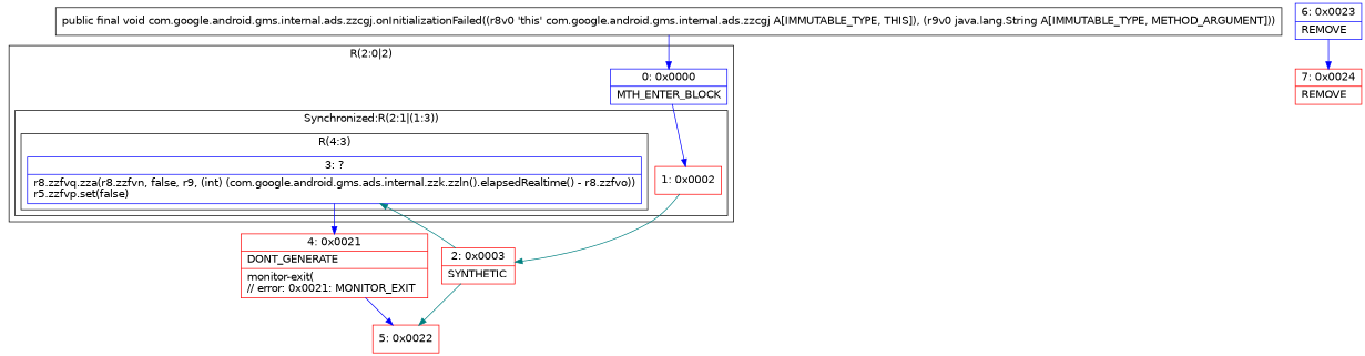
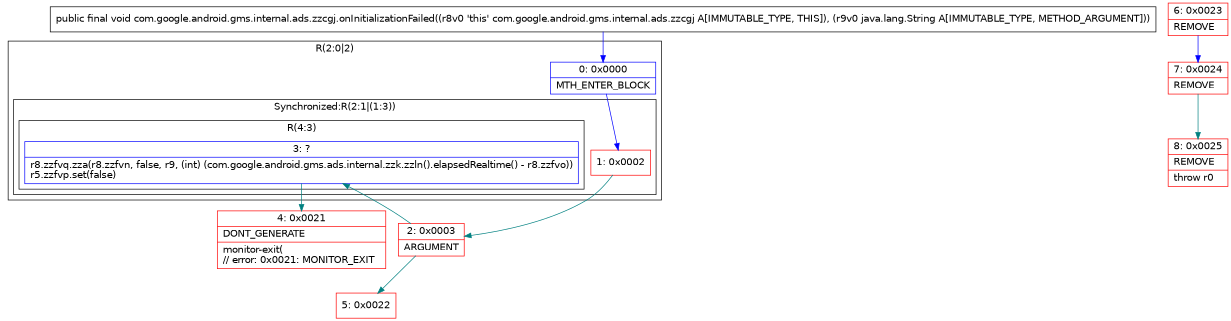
  digraph {
    fontname="DejaVu Sans"
    node [color=red fontname="DejaVu Sans" shape=record]
    edge [color=blue fontname="DejaVu Sans"]
    n1 [color=blue label="{3\:\ ?|r8.zzfvq.zza(r8.zzfvn, false, r9, (int) (com.google.android.gms.ads.internal.zzk.zzln().elapsedRealtime() \- r8.zzfvo))\lr5.zzfvp.set(false)\l}"]
    n2 [label="{1\:\ 0x0002}"]
    n3 [color=blue label="{0\:\ 0x0000|MTH_ENTER_BLOCK\l}"]
    n4 [label="{4\:\ 0x0021|DONT_GENERATE\l|monitor\-exit(\l\/\/ error: 0x0021: MONITOR_EXIT  \l}"]
-   n5 [label="{2\:\ 0x0003|SYNTHETIC\l}"]
+   n5 [label="{2\:\ 0x0003|ARGUMENT\l}"]
    n6 [label="{5\:\ 0x0022}"]
-   n7 [color=blue label="{6\:\ 0x0023|REMOVE\l}"]
+   n7 [label="{6\:\ 0x0023|REMOVE\l}"]
    n8 [label="{7\:\ 0x0024|REMOVE\l}"]
+   n9 [label="{8\:\ 0x0025|REMOVE\l|throw r0\l}"]
    n10 [label="{public final void com.google.android.gms.internal.ads.zzcgj.onInitializationFailed((r8v0 'this' com.google.android.gms.internal.ads.zzcgj A[IMMUTABLE_TYPE, THIS]), (r9v0 java.lang.String A[IMMUTABLE_TYPE, METHOD_ARGUMENT])) }" color=""]
    subgraph cluster_1 {
      label="R(2:0|2)"
      n3
      subgraph cluster_2 {
        label="Synchronized:R(2:1|(1:3))"
        n2
        subgraph cluster_3 {
          label="R(4:3)"
          n1
        }
      }
    }
-   n1 -> n4
+   n1 -> n4 [color=teal]
    n2 -> n5 [color=teal]
    n3 -> n2
-   n4 -> n6
    n5 -> n1 [color=teal]
    n5 -> n6 [color=teal]
    n7 -> n8
+   n8 -> n9 [color=teal]
    n10 -> n3
  }
